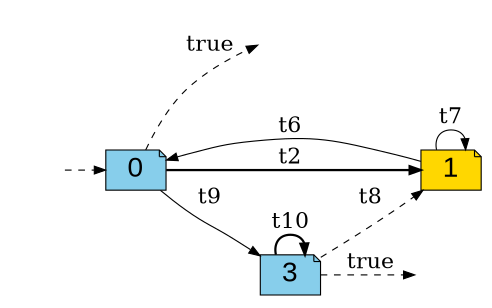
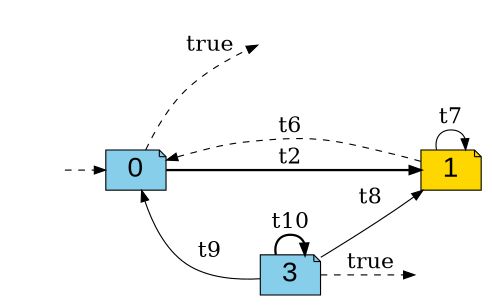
  digraph {
    fontname=courier
    labeljust=l
    nojustify=true
    rankdir=LR
    node [fontname=Arial fontsize=25 style=invis]
    edge [fontsize=20 style=dashed]
    I0 [width=0]
    n2 [fillcolor=skyblue label=0 shape=note style=filled]
    F1 [width=0]
    n4 [fillcolor=gold label=1 shape=note style=filled]
    F0 [width=0]
    n6 [fillcolor=skyblue label=3 shape=note style=filled]
    I0 -> n2
    n2 -> F1 [label=true]
    n2 -> n4 [label=t2 style=bold]
-   n4 -> n2 [label=t6 style=solid]
+   n4 -> n2 [label=t6]
    n4 -> n4 [label=t7 style=solid]
-   n2 -> n6 [label=t9 style=solid]
-   n6 -> n4 [label=t8]
+   n6 -> n2 [label=t9 style=solid]
+   n6 -> n4 [label=t8 style=solid]
    n6 -> F0 [label=true]
    n6 -> n6 [label=t10 style=bold]
  }
